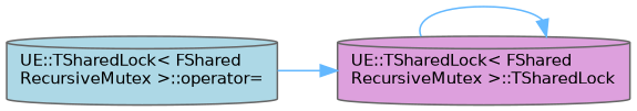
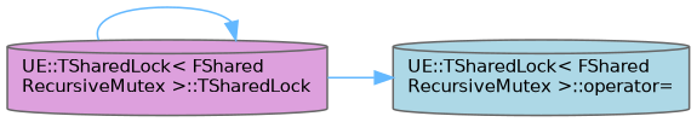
  digraph {
    rankdir=RL
    node [fontname=Helvetica fontsize=10 shape=cylinder style=filled]
    edge [color=steelblue1 dir=back fontname=Helvetica fontsize=10 labelfontname=Helvetica labelfontsize=10 style=solid]
    n1 [color=gray40 fillcolor=plum fontcolor=black height=0.2 label="UE::TSharedLock\< FShared\lRecursiveMutex \>::TSharedLock" width=0.4]
    n2 [color=grey40 fillcolor=lightblue height=0.2 label="UE::TSharedLock\< FShared\lRecursiveMutex \>::operator=" width=0.4]
    n1 -> n1
-   n1 -> n2
+   n2 -> n1
  }
